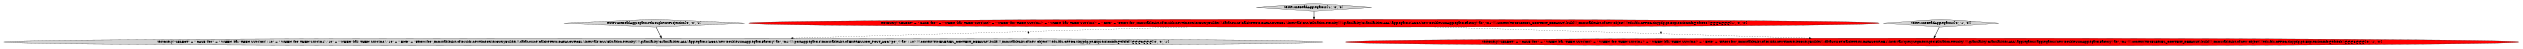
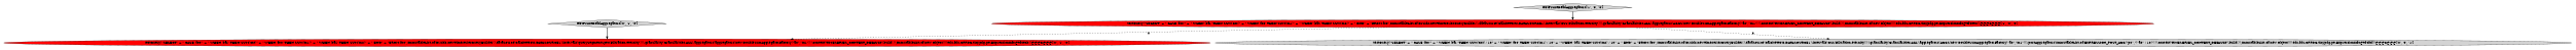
  digraph {
    node [fillcolor=lightgray shape=diamond style=filled]
    edge [style=bold]
-   n1 [label="testPruneDeadAggregatorsThroughPostProjection['0', '0', '1']"]
    n2 [label="testQuery(\"SELECT\" + \" CASE 'foo'\" + \" WHEN 'bar' THEN SUM(cnt) / 10\" + \" WHEN 'foo' THEN SUM(m1) / 10\" + \" WHEN 'baz' THEN SUM(m2) / 10\" + \" END\" + \"FROM foo\",ImmutableList.of(Druids.newTimeseriesQueryBuilder().dataSource(CalciteTests.DATASOURCE1).intervals(QSS(Filtration.eternity())).granularity(Granularities.ALL).aggregators(AGGS(new DoubleSumAggregatorFactory(\"a0\",\"m1\"))).postAggregators(ImmutableList.of(EXPRESSION_POST_AGG(\"p0\",\"(\"a0\" / 10)\"))).context(TIMESERIES_CONTEXT_DEFAULT).build()),ImmutableList.of(new Object((((edu.fdu.CPPDG.tinypdg.pe.ExpressionInfo@9f4f0f))@@@3@@@['0', '0', '1']" shape=ellipse]
    n3 [fillcolor=red label="testQuery(\"SELECT\" + \" CASE 'foo'\" + \" WHEN 'bar' THEN SUM(cnt)\" + \" WHEN 'foo' THEN SUM(m1)\" + \" WHEN 'baz' THEN SUM(m2)\" + \" END\" + \"FROM foo\",ImmutableList.of(Druids.newTimeseriesQueryBuilder().dataSource(CalciteTests.DATASOURCE1).intervals(querySegmentSpec(Filtration.eternity())).granularity(Granularities.ALL).aggregators(aggregators(new DoubleSumAggregatorFactory(\"a0\",\"m1\"))).context(TIMESERIES_CONTEXT_DEFAULT).build()),ImmutableList.of(new Object((((edu.fdu.CPPDG.tinypdg.pe.ExpressionInfo@9f4ecb))@@@3@@@['0', '1', '0']" shape=ellipse]
    n4 [label="testPruneDeadAggregators['0', '1', '0']"]
    n5 [fillcolor=red label="testQuery(\"SELECT\" + \" CASE 'foo'\" + \" WHEN 'bar' THEN SUM(cnt)\" + \" WHEN 'foo' THEN SUM(m1)\" + \" WHEN 'baz' THEN SUM(m2)\" + \" END\" + \"FROM foo\",ImmutableList.of(Druids.newTimeseriesQueryBuilder().dataSource(CalciteTests.DATASOURCE1).intervals(QSS(Filtration.eternity())).granularity(Granularities.ALL).aggregators(AGGS(new DoubleSumAggregatorFactory(\"a0\",\"m1\"))).context(TIMESERIES_CONTEXT_DEFAULT).build()),ImmutableList.of(new Object((((edu.fdu.CPPDG.tinypdg.pe.ExpressionInfo@9f4e90))@@@3@@@['1', '0', '0']" shape=ellipse]
    n6 [label="testPruneDeadAggregators['1', '0', '0']"]
-   n1 -> n2
    n4 -> n3
    n5 -> n2 [label=0 style=dashed]
    n5 -> n3 [label=0 style=dashed]
    n6 -> n5
  }
